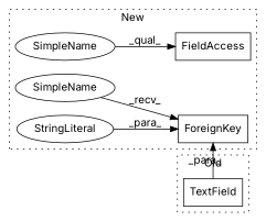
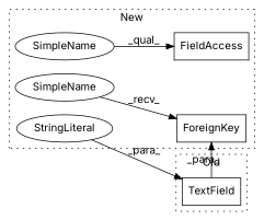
  digraph {
    fontname=Inter
    rankdir=LR
    node [a=32 fontname=Inter l=6 s=584 shape=box]
    edge [fontname=Inter]
    n1 [l="11,1" label=ForeignKey s="559,598"]
    n2 [a=22 l=14 label=FieldAccess]
    n3 [a=45 l=13 label=StringLiteral s=570 shape=ellipse]
    n4 [a=42 label=SimpleName s=552 shape=ellipse]
    n5 [a=42 label=SimpleName shape=ellipse]
    n6 [l=11 label=TextField s=498]
    subgraph cluster_1 {
      label=New
      style=dotted
      n1
      n2
      n3
      n4
      n5
    }
    subgraph cluster_2 {
      label=Old
      style=dotted
      n6
    }
-   n3 -> n1 [label=_para_]
+   n3 -> n6 [label=_para_]
    n4 -> n1 [label=_recv_]
    n5 -> n2 [label=_qual_]
    n6 -> n1 [label=_para_]
  }
